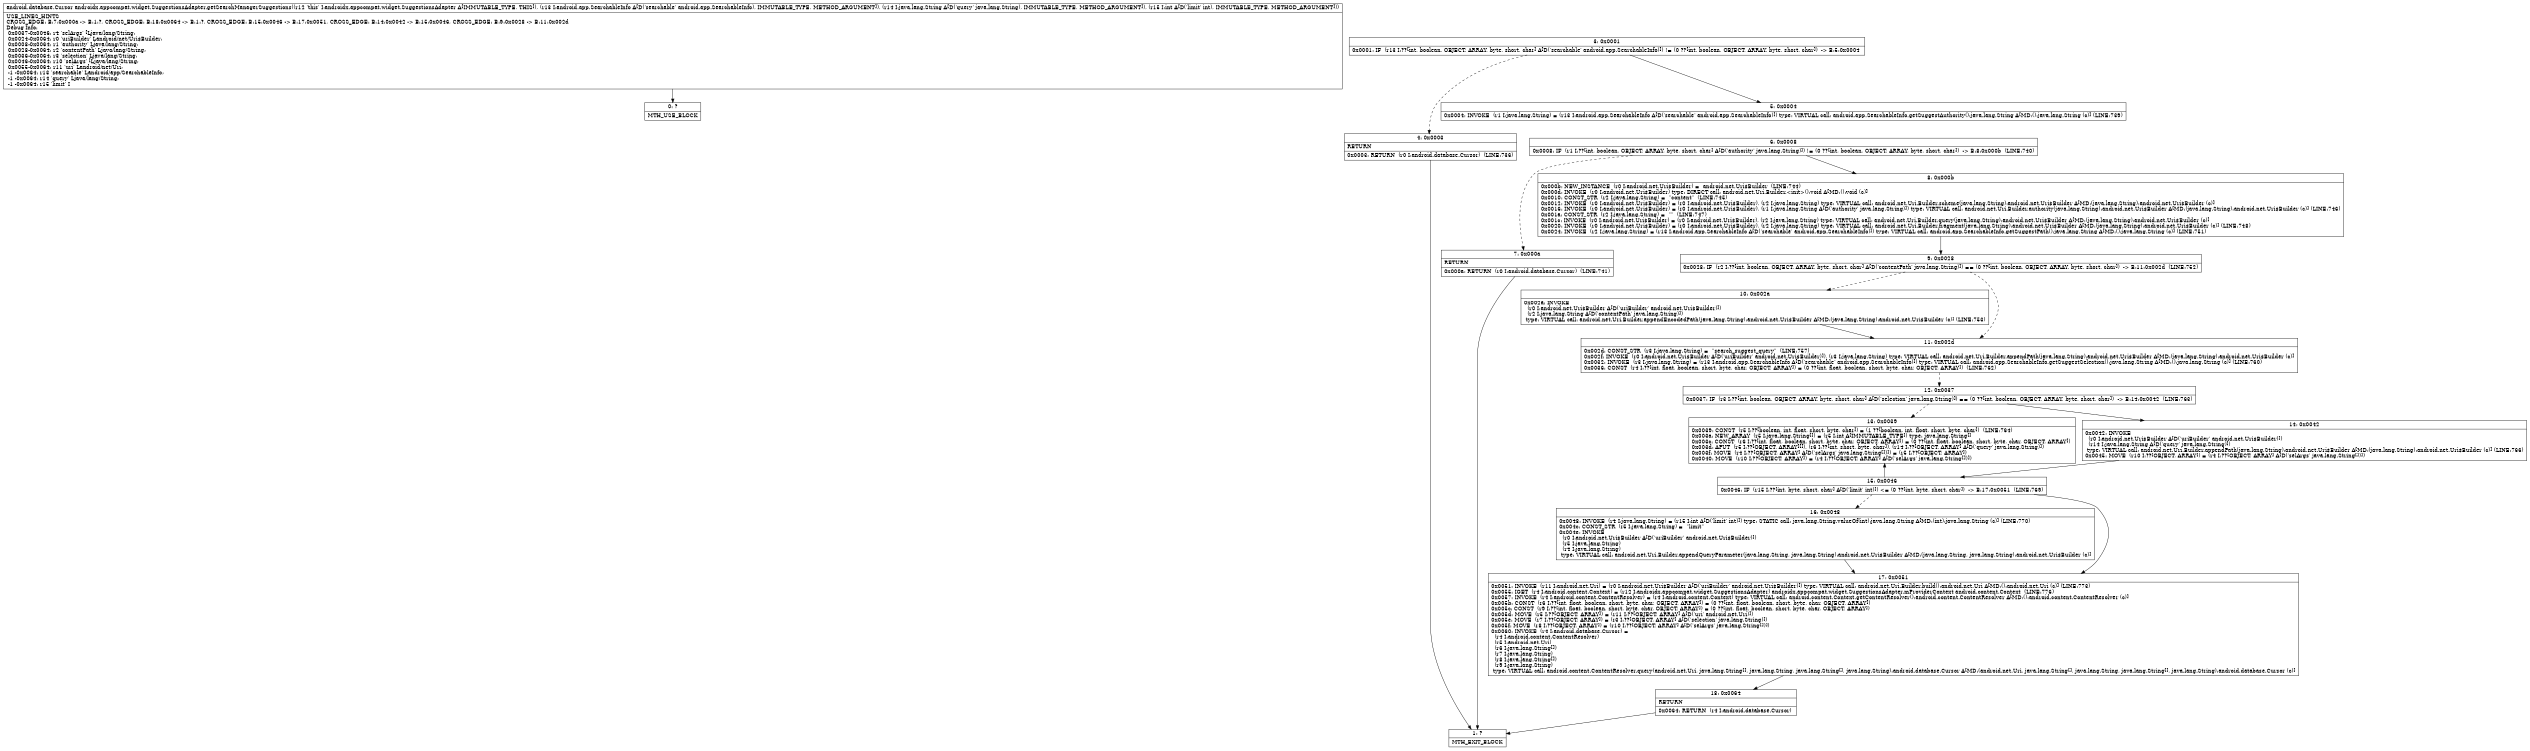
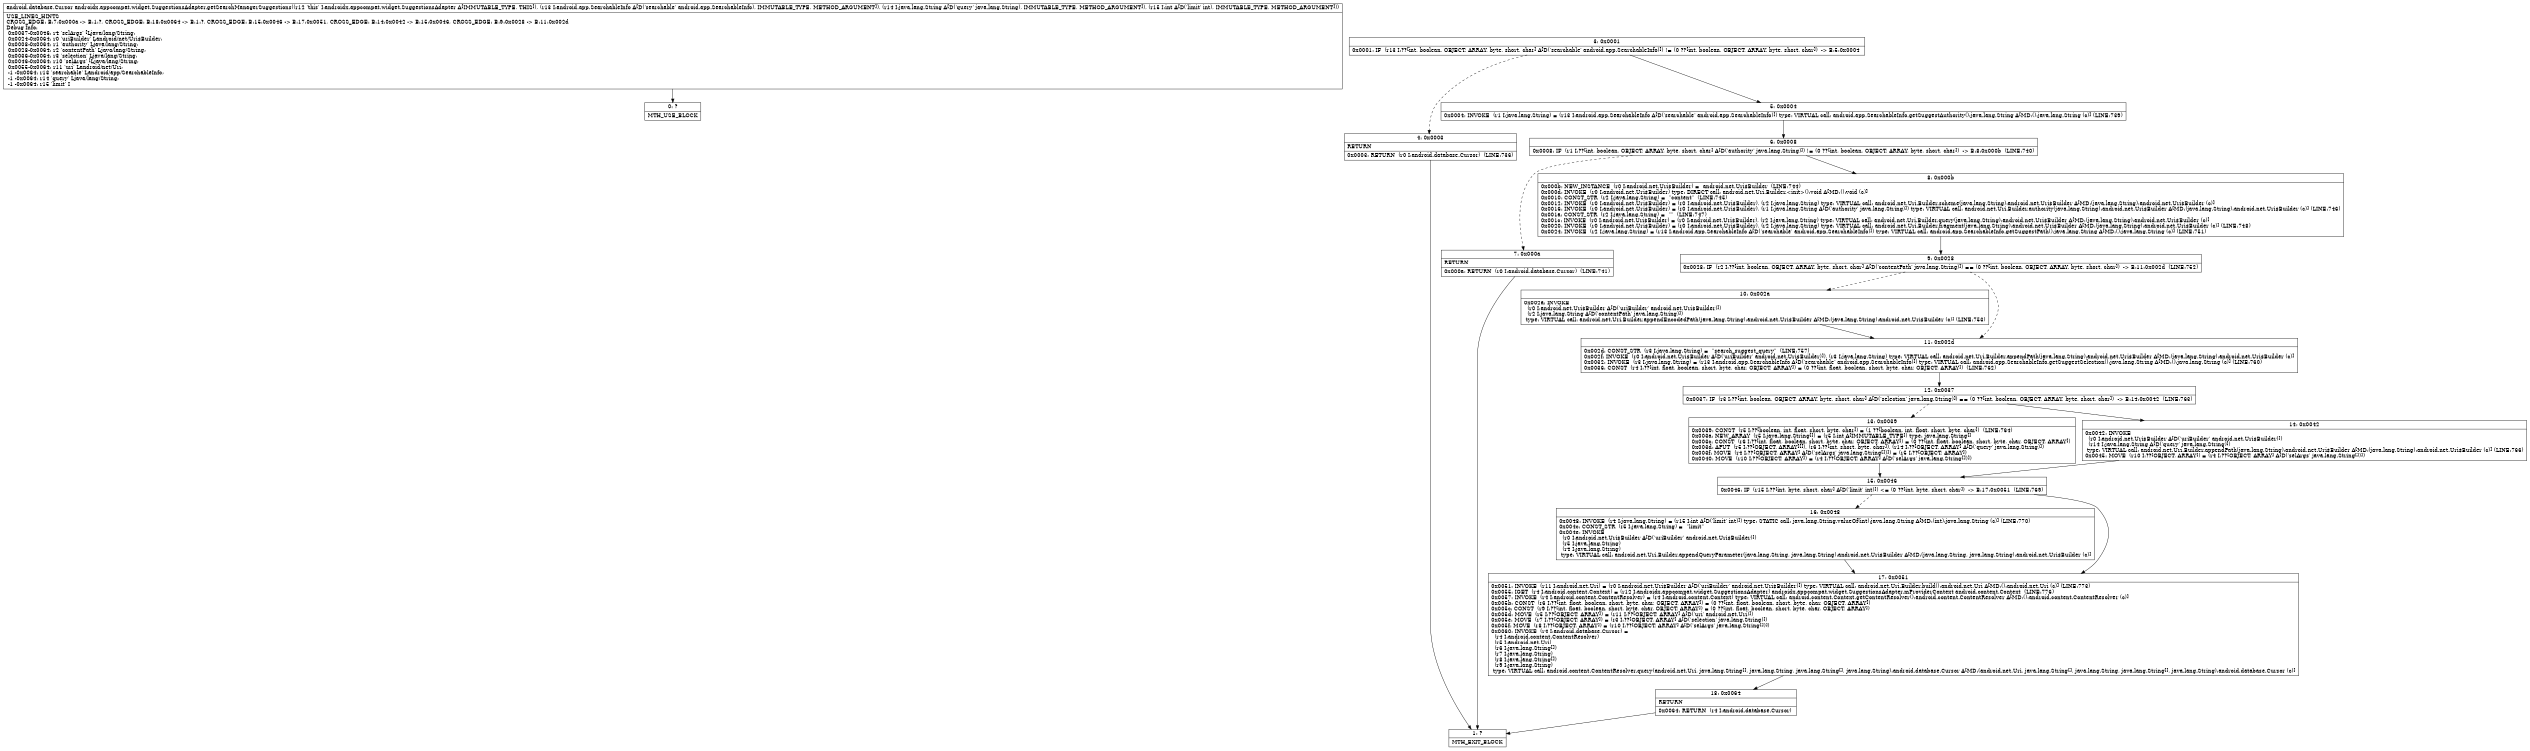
  digraph {
    node [shape=record]
    n1 [label="{0\:\ ?|MTH_USE_BLOCK\l}"]
    n2 [label="{3\:\ 0x0001|0x0001: IF  (r13 I:??[int, boolean, OBJECT, ARRAY, byte, short, char] A[D('searchable' android.app.SearchableInfo)]) != (0 ??[int, boolean, OBJECT, ARRAY, byte, short, char])  \-\> B:5:0x0004 \l}"]
    n3 [label="{4\:\ 0x0003|RETURN\l|0x0003: RETURN  (r0 I:android.database.Cursor)  (LINE:736)\l}"]
    n4 [label="{5\:\ 0x0004|0x0004: INVOKE  (r1 I:java.lang.String) = (r13 I:android.app.SearchableInfo A[D('searchable' android.app.SearchableInfo)]) type: VIRTUAL call: android.app.SearchableInfo.getSuggestAuthority():java.lang.String A[MD:():java.lang.String (c)] (LINE:739)\l}"]
    n5 [label="{1\:\ ?|MTH_EXIT_BLOCK\l}"]
    n6 [label="{6\:\ 0x0008|0x0008: IF  (r1 I:??[int, boolean, OBJECT, ARRAY, byte, short, char] A[D('authority' java.lang.String)]) != (0 ??[int, boolean, OBJECT, ARRAY, byte, short, char])  \-\> B:8:0x000b  (LINE:740)\l}"]
    n7 [label="{7\:\ 0x000a|RETURN\l|0x000a: RETURN  (r0 I:android.database.Cursor)  (LINE:741)\l}"]
    n8 [label="{8\:\ 0x000b|0x000b: NEW_INSTANCE  (r0 I:android.net.Uri$Builder) =  android.net.Uri$Builder  (LINE:744)\l0x000d: INVOKE  (r0 I:android.net.Uri$Builder) type: DIRECT call: android.net.Uri.Builder.\<init\>():void A[MD:():void (c)]\l0x0010: CONST_STR  (r2 I:java.lang.String) =  \"content\"  (LINE:745)\l0x0012: INVOKE  (r0 I:android.net.Uri$Builder) = (r0 I:android.net.Uri$Builder), (r2 I:java.lang.String) type: VIRTUAL call: android.net.Uri.Builder.scheme(java.lang.String):android.net.Uri$Builder A[MD:(java.lang.String):android.net.Uri$Builder (c)]\l0x0016: INVOKE  (r0 I:android.net.Uri$Builder) = (r0 I:android.net.Uri$Builder), (r1 I:java.lang.String A[D('authority' java.lang.String)]) type: VIRTUAL call: android.net.Uri.Builder.authority(java.lang.String):android.net.Uri$Builder A[MD:(java.lang.String):android.net.Uri$Builder (c)] (LINE:746)\l0x001a: CONST_STR  (r2 I:java.lang.String) =  \"\"  (LINE:747)\l0x001c: INVOKE  (r0 I:android.net.Uri$Builder) = (r0 I:android.net.Uri$Builder), (r2 I:java.lang.String) type: VIRTUAL call: android.net.Uri.Builder.query(java.lang.String):android.net.Uri$Builder A[MD:(java.lang.String):android.net.Uri$Builder (c)]\l0x0020: INVOKE  (r0 I:android.net.Uri$Builder) = (r0 I:android.net.Uri$Builder), (r2 I:java.lang.String) type: VIRTUAL call: android.net.Uri.Builder.fragment(java.lang.String):android.net.Uri$Builder A[MD:(java.lang.String):android.net.Uri$Builder (c)] (LINE:748)\l0x0024: INVOKE  (r2 I:java.lang.String) = (r13 I:android.app.SearchableInfo A[D('searchable' android.app.SearchableInfo)]) type: VIRTUAL call: android.app.SearchableInfo.getSuggestPath():java.lang.String A[MD:():java.lang.String (c)] (LINE:751)\l}"]
    n9 [label="{9\:\ 0x0028|0x0028: IF  (r2 I:??[int, boolean, OBJECT, ARRAY, byte, short, char] A[D('contentPath' java.lang.String)]) == (0 ??[int, boolean, OBJECT, ARRAY, byte, short, char])  \-\> B:11:0x002d  (LINE:752)\l}"]
    n10 [label="{10\:\ 0x002a|0x002a: INVOKE  \l  (r0 I:android.net.Uri$Builder A[D('uriBuilder' android.net.Uri$Builder)])\l  (r2 I:java.lang.String A[D('contentPath' java.lang.String)])\l type: VIRTUAL call: android.net.Uri.Builder.appendEncodedPath(java.lang.String):android.net.Uri$Builder A[MD:(java.lang.String):android.net.Uri$Builder (c)] (LINE:753)\l}"]
    n11 [label="{11\:\ 0x002d|0x002d: CONST_STR  (r3 I:java.lang.String) =  \"search_suggest_query\"  (LINE:757)\l0x002f: INVOKE  (r0 I:android.net.Uri$Builder A[D('uriBuilder' android.net.Uri$Builder)]), (r3 I:java.lang.String) type: VIRTUAL call: android.net.Uri.Builder.appendPath(java.lang.String):android.net.Uri$Builder A[MD:(java.lang.String):android.net.Uri$Builder (c)]\l0x0032: INVOKE  (r3 I:java.lang.String) = (r13 I:android.app.SearchableInfo A[D('searchable' android.app.SearchableInfo)]) type: VIRTUAL call: android.app.SearchableInfo.getSuggestSelection():java.lang.String A[MD:():java.lang.String (c)] (LINE:760)\l0x0036: CONST  (r4 I:??[int, float, boolean, short, byte, char, OBJECT, ARRAY]) = (0 ??[int, float, boolean, short, byte, char, OBJECT, ARRAY])  (LINE:762)\l}"]
    n12 [label="{12\:\ 0x0037|0x0037: IF  (r3 I:??[int, boolean, OBJECT, ARRAY, byte, short, char] A[D('selection' java.lang.String)]) == (0 ??[int, boolean, OBJECT, ARRAY, byte, short, char])  \-\> B:14:0x0042  (LINE:763)\l}"]
    n13 [label="{13\:\ 0x0039|0x0039: CONST  (r5 I:??[boolean, int, float, short, byte, char]) = (1 ??[boolean, int, float, short, byte, char])  (LINE:764)\l0x003a: NEW_ARRAY  (r5 I:java.lang.String[]) = (r5 I:int A[IMMUTABLE_TYPE]) type: java.lang.String[] \l0x003c: CONST  (r6 I:??[int, float, boolean, short, byte, char, OBJECT, ARRAY]) = (0 ??[int, float, boolean, short, byte, char, OBJECT, ARRAY]) \l0x003d: APUT  (r5 I:??[OBJECT, ARRAY][]), (r6 I:??[int, short, byte, char]), (r14 I:??[OBJECT, ARRAY] A[D('query' java.lang.String)]) \l0x003f: MOVE  (r4 I:??[OBJECT, ARRAY] A[D('selArgs' java.lang.String[])]) = (r5 I:??[OBJECT, ARRAY]) \l0x0040: MOVE  (r10 I:??[OBJECT, ARRAY]) = (r4 I:??[OBJECT, ARRAY] A[D('selArgs' java.lang.String[])]) \l}"]
    n14 [label="{14\:\ 0x0042|0x0042: INVOKE  \l  (r0 I:android.net.Uri$Builder A[D('uriBuilder' android.net.Uri$Builder)])\l  (r14 I:java.lang.String A[D('query' java.lang.String)])\l type: VIRTUAL call: android.net.Uri.Builder.appendPath(java.lang.String):android.net.Uri$Builder A[MD:(java.lang.String):android.net.Uri$Builder (c)] (LINE:766)\l0x0045: MOVE  (r10 I:??[OBJECT, ARRAY]) = (r4 I:??[OBJECT, ARRAY] A[D('selArgs' java.lang.String[])]) \l}"]
    n15 [label="{15\:\ 0x0046|0x0046: IF  (r15 I:??[int, byte, short, char] A[D('limit' int)]) \<= (0 ??[int, byte, short, char])  \-\> B:17:0x0051  (LINE:769)\l}"]
    n16 [label="{16\:\ 0x0048|0x0048: INVOKE  (r4 I:java.lang.String) = (r15 I:int A[D('limit' int)]) type: STATIC call: java.lang.String.valueOf(int):java.lang.String A[MD:(int):java.lang.String (c)] (LINE:770)\l0x004c: CONST_STR  (r5 I:java.lang.String) =  \"limit\" \l0x004e: INVOKE  \l  (r0 I:android.net.Uri$Builder A[D('uriBuilder' android.net.Uri$Builder)])\l  (r5 I:java.lang.String)\l  (r4 I:java.lang.String)\l type: VIRTUAL call: android.net.Uri.Builder.appendQueryParameter(java.lang.String, java.lang.String):android.net.Uri$Builder A[MD:(java.lang.String, java.lang.String):android.net.Uri$Builder (c)]\l}"]
    n17 [label="{17\:\ 0x0051|0x0051: INVOKE  (r11 I:android.net.Uri) = (r0 I:android.net.Uri$Builder A[D('uriBuilder' android.net.Uri$Builder)]) type: VIRTUAL call: android.net.Uri.Builder.build():android.net.Uri A[MD:():android.net.Uri (c)] (LINE:773)\l0x0055: IGET  (r4 I:android.content.Context) = (r12 I:androidx.appcompat.widget.SuggestionsAdapter) androidx.appcompat.widget.SuggestionsAdapter.mProviderContext android.content.Context  (LINE:776)\l0x0057: INVOKE  (r4 I:android.content.ContentResolver) = (r4 I:android.content.Context) type: VIRTUAL call: android.content.Context.getContentResolver():android.content.ContentResolver A[MD:():android.content.ContentResolver (c)]\l0x005b: CONST  (r6 I:??[int, float, boolean, short, byte, char, OBJECT, ARRAY]) = (0 ??[int, float, boolean, short, byte, char, OBJECT, ARRAY]) \l0x005c: CONST  (r9 I:??[int, float, boolean, short, byte, char, OBJECT, ARRAY]) = (0 ??[int, float, boolean, short, byte, char, OBJECT, ARRAY]) \l0x005d: MOVE  (r5 I:??[OBJECT, ARRAY]) = (r11 I:??[OBJECT, ARRAY] A[D('uri' android.net.Uri)]) \l0x005e: MOVE  (r7 I:??[OBJECT, ARRAY]) = (r3 I:??[OBJECT, ARRAY] A[D('selection' java.lang.String)]) \l0x005f: MOVE  (r8 I:??[OBJECT, ARRAY]) = (r10 I:??[OBJECT, ARRAY] A[D('selArgs' java.lang.String[])]) \l0x0060: INVOKE  (r4 I:android.database.Cursor) = \l  (r4 I:android.content.ContentResolver)\l  (r5 I:android.net.Uri)\l  (r6 I:java.lang.String[])\l  (r7 I:java.lang.String)\l  (r8 I:java.lang.String[])\l  (r9 I:java.lang.String)\l type: VIRTUAL call: android.content.ContentResolver.query(android.net.Uri, java.lang.String[], java.lang.String, java.lang.String[], java.lang.String):android.database.Cursor A[MD:(android.net.Uri, java.lang.String[], java.lang.String, java.lang.String[], java.lang.String):android.database.Cursor (c)]\l}"]
    n18 [label="{18\:\ 0x0064|RETURN\l|0x0064: RETURN  (r4 I:android.database.Cursor) \l}"]
    n19 [label="{android.database.Cursor androidx.appcompat.widget.SuggestionsAdapter.getSearchManagerSuggestions((r12 'this' I:androidx.appcompat.widget.SuggestionsAdapter A[IMMUTABLE_TYPE, THIS]), (r13 I:android.app.SearchableInfo A[D('searchable' android.app.SearchableInfo), IMMUTABLE_TYPE, METHOD_ARGUMENT]), (r14 I:java.lang.String A[D('query' java.lang.String), IMMUTABLE_TYPE, METHOD_ARGUMENT]), (r15 I:int A[D('limit' int), IMMUTABLE_TYPE, METHOD_ARGUMENT]))  | USE_LINES_HINTS\lCROSS_EDGE: B:7:0x000a \-\> B:1:?, CROSS_EDGE: B:18:0x0064 \-\> B:1:?, CROSS_EDGE: B:15:0x0046 \-\> B:17:0x0051, CROSS_EDGE: B:14:0x0042 \-\> B:15:0x0046, CROSS_EDGE: B:9:0x0028 \-\> B:11:0x002d\lDebug Info:\l  0x0037\-0x0046: r4 'selArgs' [Ljava\/lang\/String;\l  0x0024\-0x0064: r0 'uriBuilder' Landroid\/net\/Uri$Builder;\l  0x0008\-0x0064: r1 'authority' Ljava\/lang\/String;\l  0x0028\-0x0064: r2 'contentPath' Ljava\/lang\/String;\l  0x0036\-0x0064: r3 'selection' Ljava\/lang\/String;\l  0x0046\-0x0064: r10 'selArgs' [Ljava\/lang\/String;\l  0x0055\-0x0064: r11 'uri' Landroid\/net\/Uri;\l  \-1 \-0x0064: r13 'searchable' Landroid\/app\/SearchableInfo;\l  \-1 \-0x0064: r14 'query' Ljava\/lang\/String;\l  \-1 \-0x0064: r15 'limit' I\l}"]
    n2 -> n3 [style=dashed]
    n2 -> n4
    n3 -> n5
+   n4 -> n6
    n6 -> n7 [style=dashed]
    n6 -> n8
    n7 -> n5
    n8 -> n9
    n9 -> n10 [style=dashed]
    n9 -> n11 [style=dashed]
    n10 -> n11
-   n11 -> n12 [style=dashed]
+   n11 -> n12
    n12 -> n13 [style=dashed]
    n12 -> n14
-   n15 -> n13
+   n13 -> n15
    n14 -> n15
    n15 -> n16 [style=dashed]
    n15 -> n17
    n16 -> n17
    n17 -> n18
    n18 -> n5
    n19 -> n1
  }
